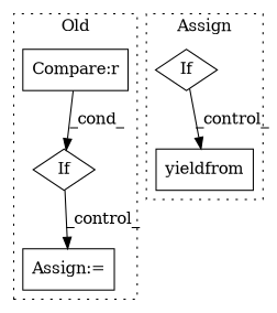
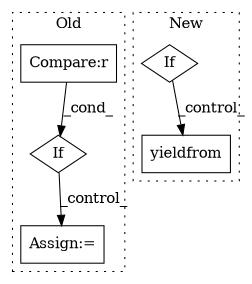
  digraph {
    node [a=96 l=3 shape=box]
    n1 [label=If s=6337 shape=diamond]
    n2 [a=40 l=29 label="Compare:r" s=6340]
    n3 [a=68 label="Assign:=" s=6455]
    n4 [a=77 l=11 label=yieldfrom s=5863]
    n5 [label=If s=5842 shape=diamond]
    subgraph cluster_1 {
      label=Old
      style=dotted
      n1
      n2
      n3
    }
    subgraph cluster_2 {
-     label=Assign
+     label=New
      style=dotted
      n4
      n5
    }
    n1 -> n3 [label=_control_]
    n2 -> n1 [label=_cond_]
    n5 -> n4 [label=_control_]
  }
